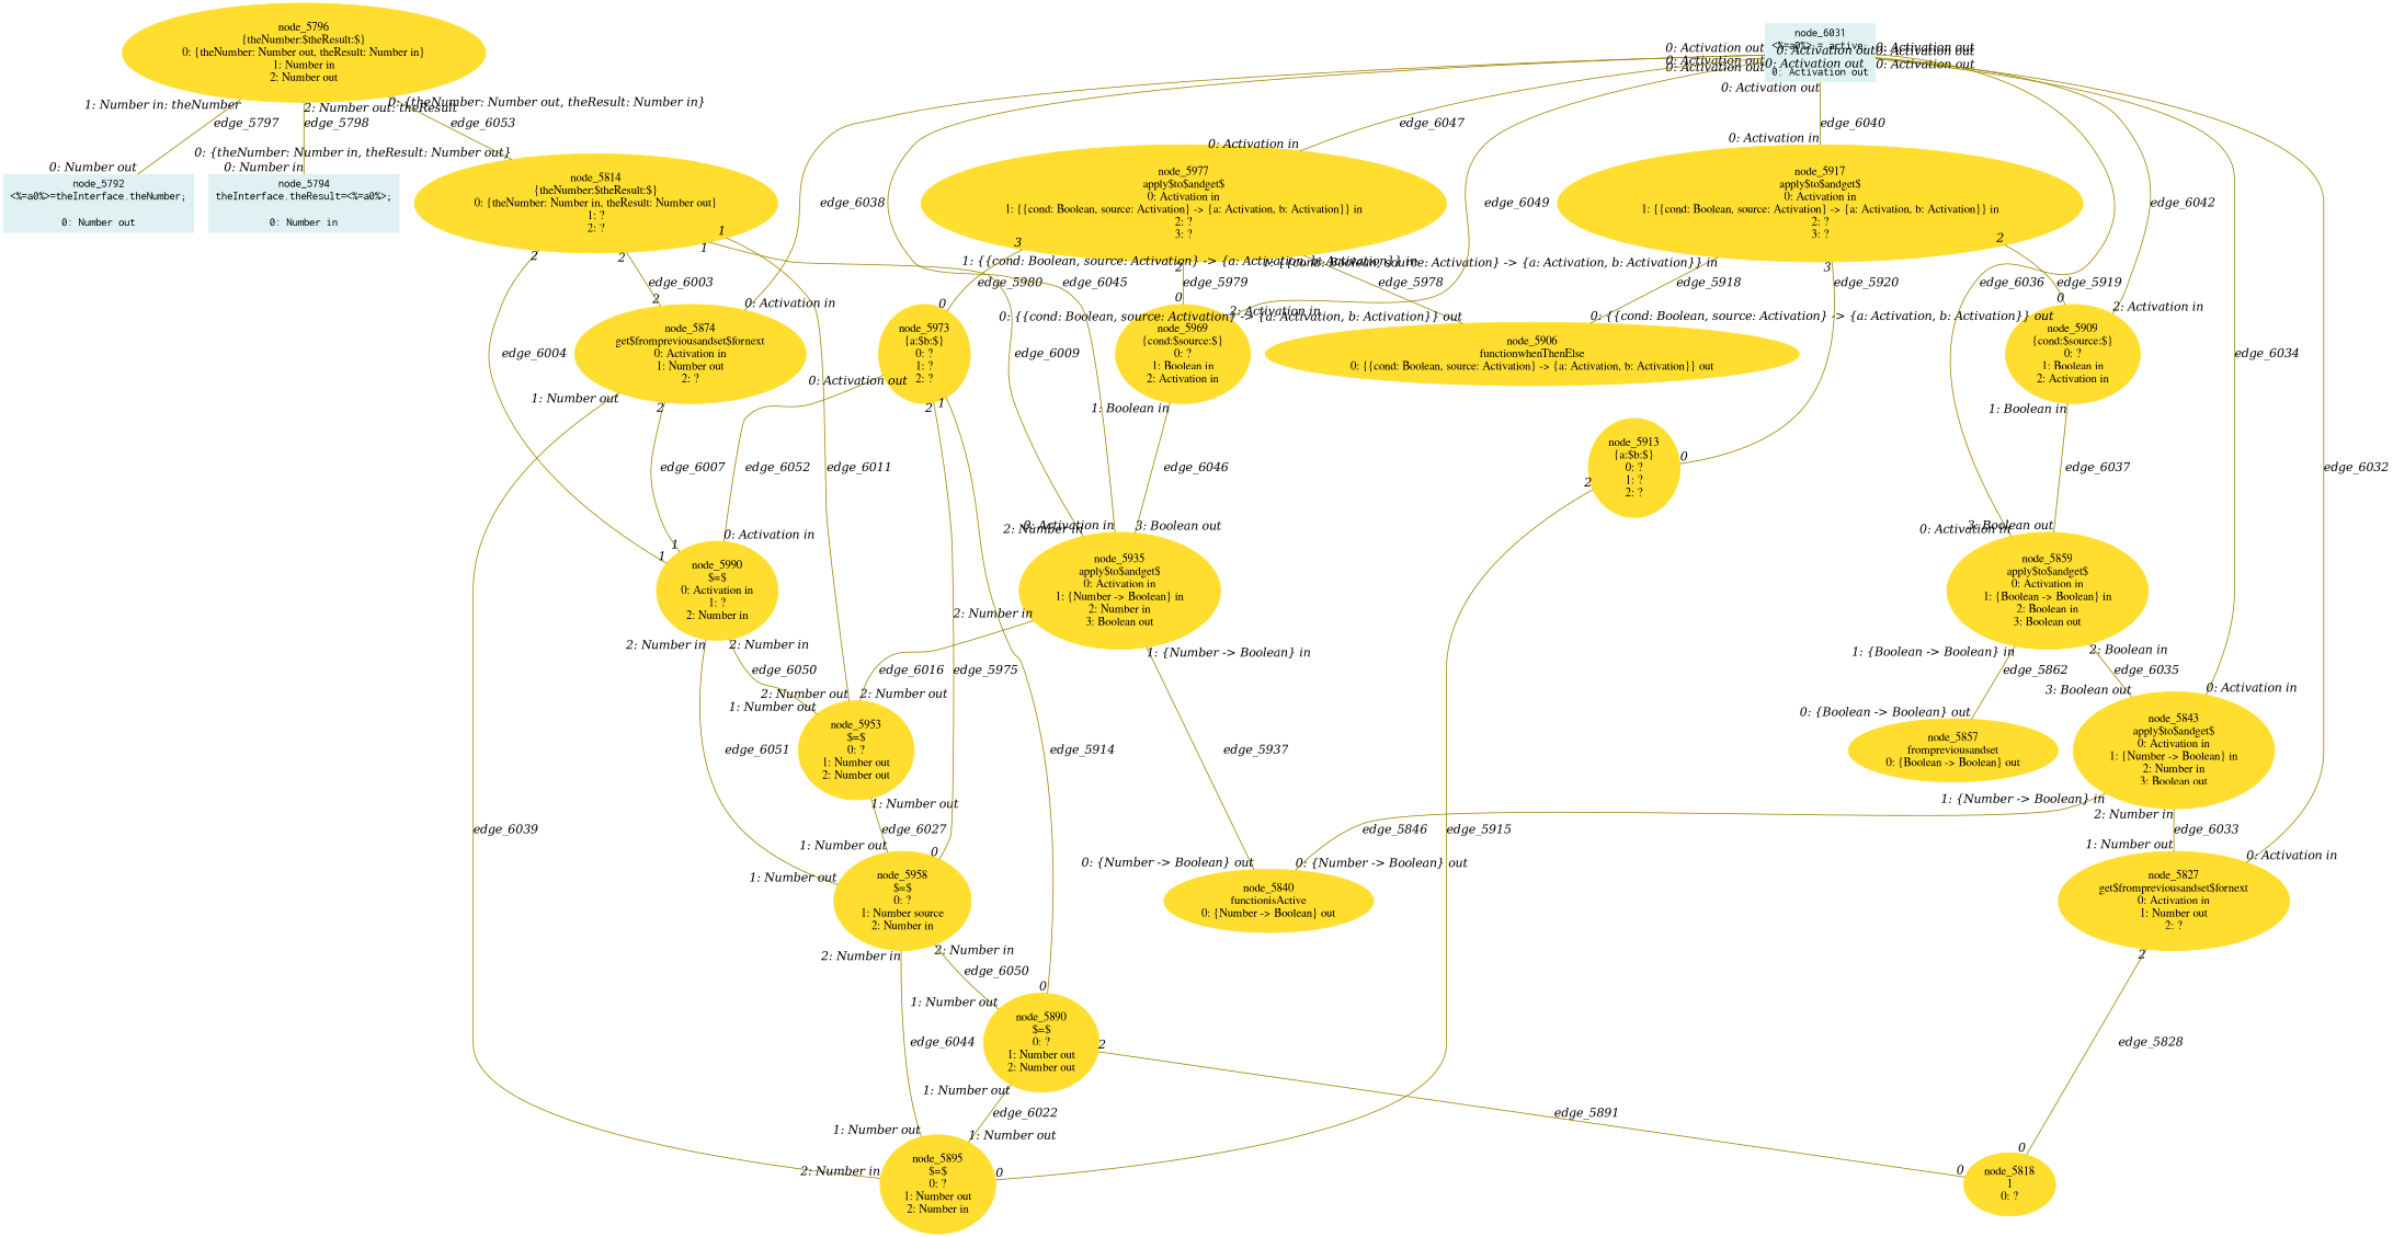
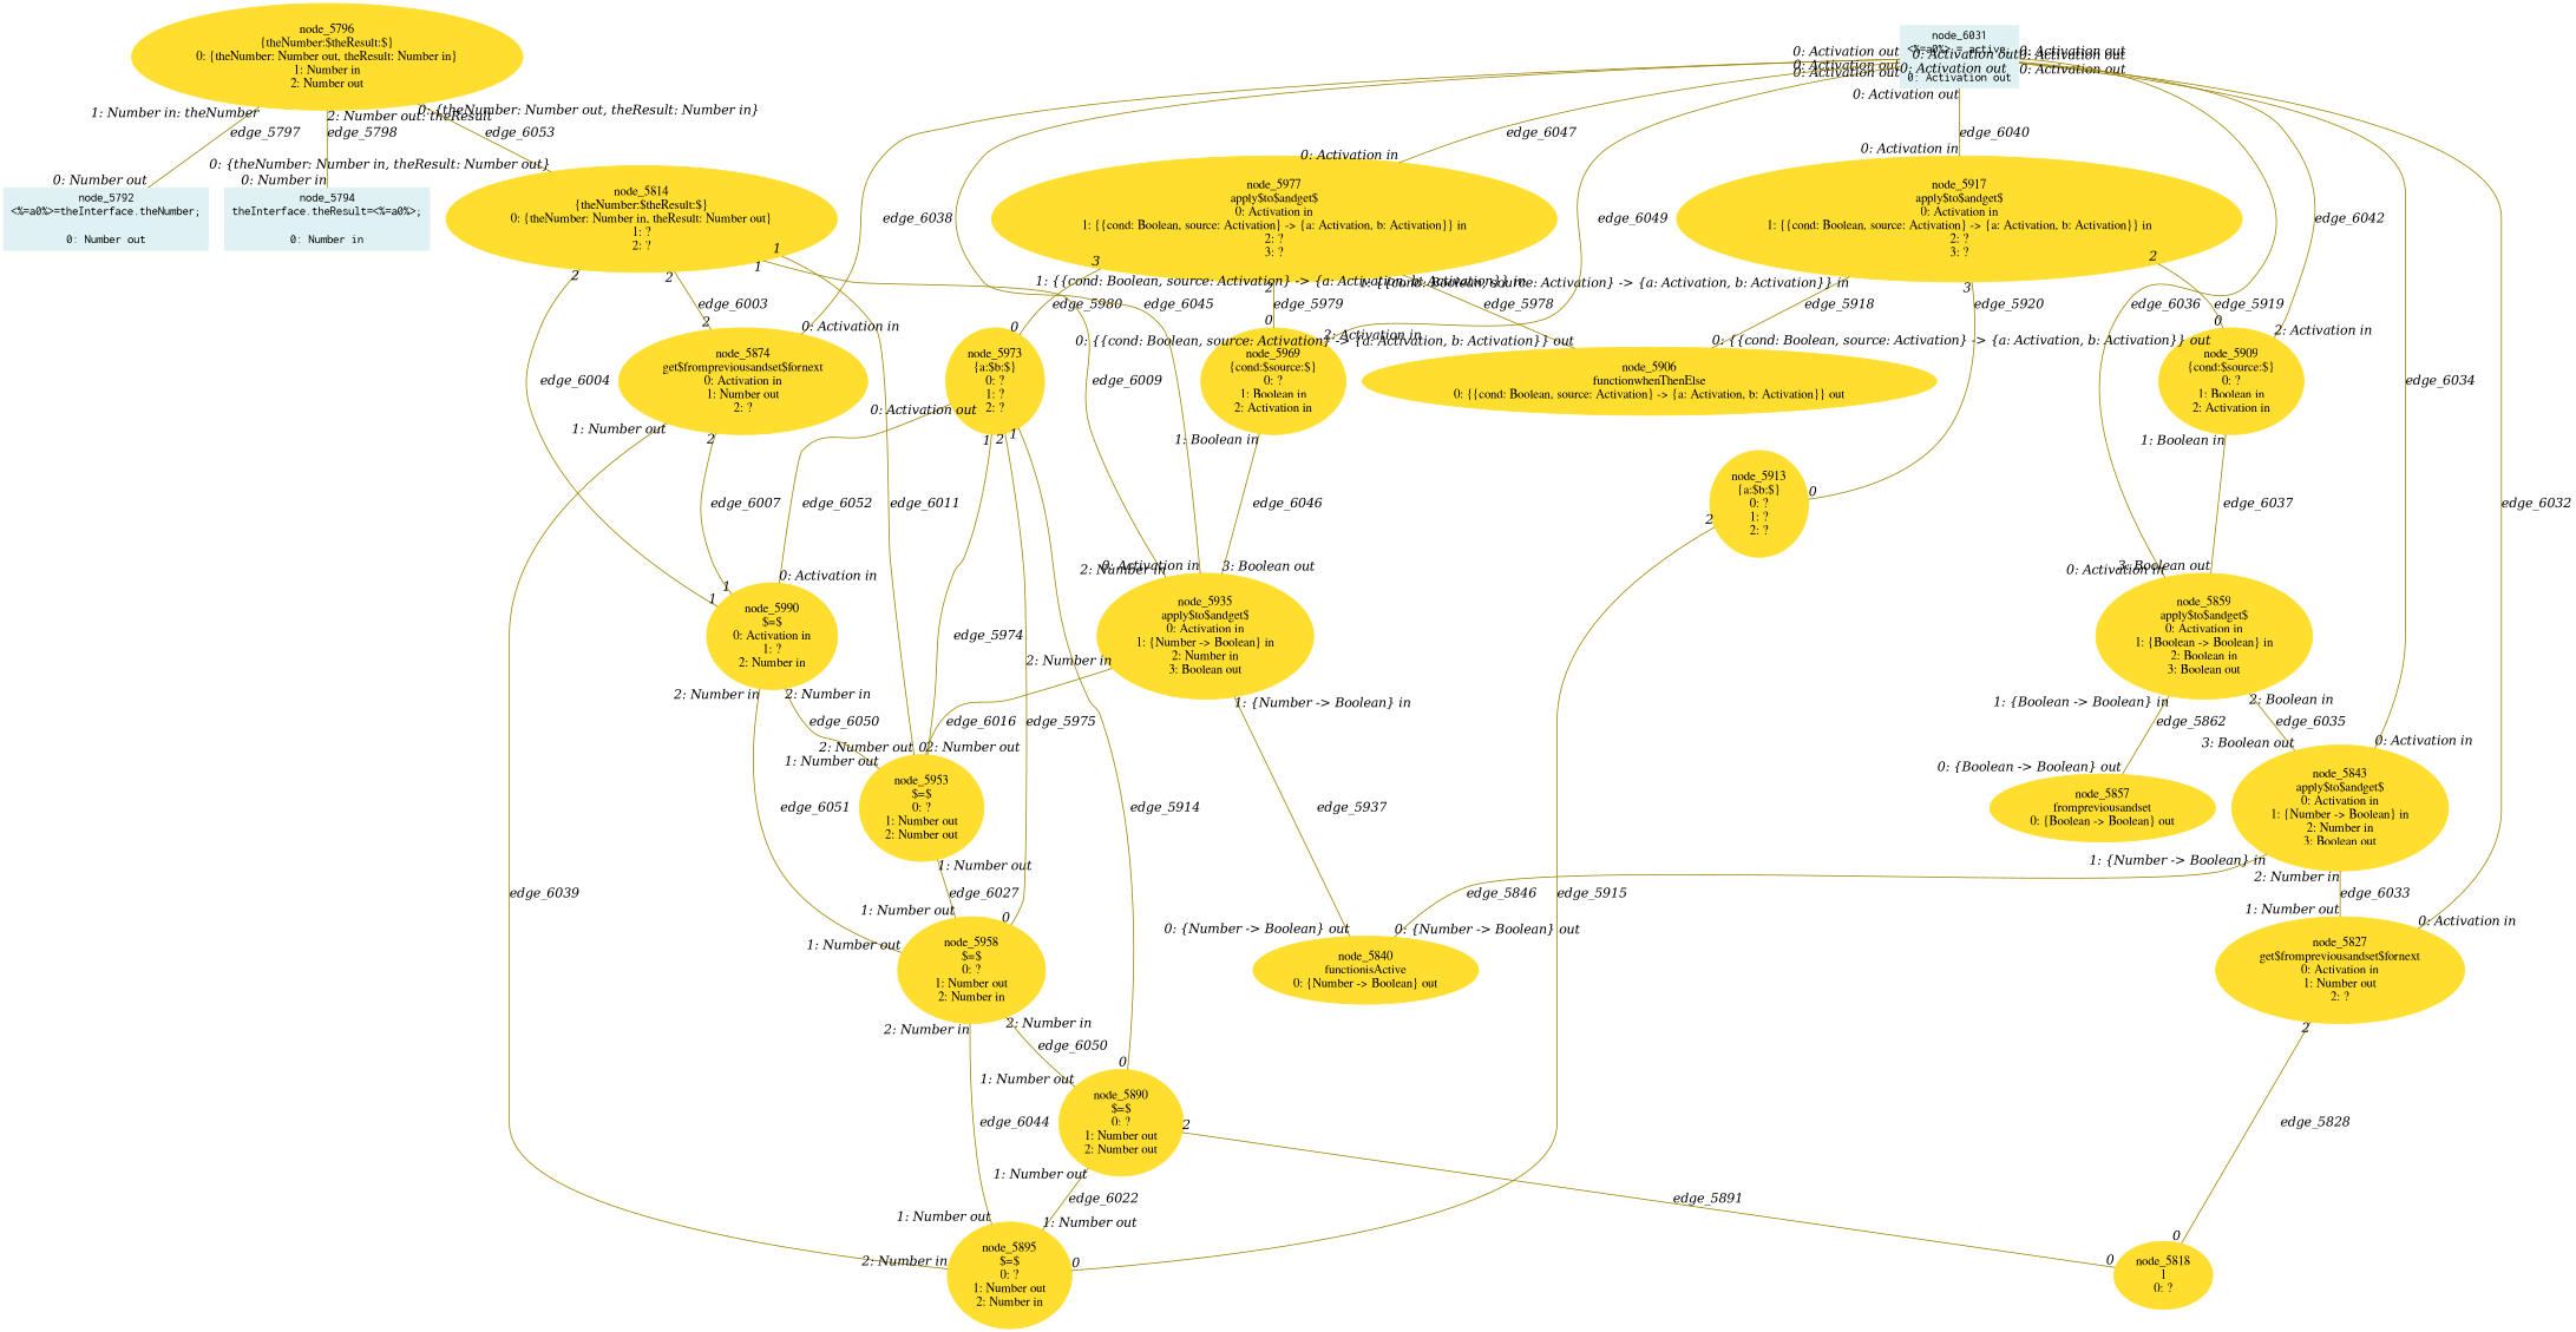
  digraph {
    node [color="#ffde2f" fontname=Times shape=ellipse style=filled]
    edge [arrowHead=none arrowsize=1 color="#9d8400" dir=none fontname="Times-Italic" headlabel=0 taillabel="0: Activation out"]
    n1 [color="#dff1f2" fontname=Courier label="node_5792\n<%=a0%>=theInterface.theNumber;\n\n0: Number out" shape=box]
    n2 [color="#dff1f2" fontname=Courier label="node_5794\ntheInterface.theResult=<%=a0%>;\n\n0: Number in" shape=box]
    n3 [label="node_5796\n{theNumber:$theResult:$}\n0: {theNumber: Number out, theResult: Number in}\n1: Number in\n2: Number out"]
    n4 [label="node_5814\n{theNumber:$theResult:$}\n0: {theNumber: Number in, theResult: Number out}\n1: ?\n2: ?"]
    n5 [label="node_5874\nget$frompreviousandset$fornext\n0: Activation in\n1: Number out\n2: ?"]
    n6 [label="node_5935\napply$to$andget$\n0: Activation in\n1: {Number -> Boolean} in\n2: Number in\n3: Boolean out"]
    n7 [label="node_5953\n$=$\n0: ?\n1: Number out\n2: Number out"]
    n8 [label="node_5990\n$=$\n0: Activation in\n1: ?\n2: Number in"]
    n9 [label="node_5840\nfunctionisActive\n0: {Number -> Boolean} out"]
-   n10 [label="node_5958\n$=$\n0: ?\n1: Number source\n2: Number in"]
+   n10 [label="node_5958\n$=$\n0: ?\n1: Number out\n2: Number in"]
    n11 [label="node_5818\n1\n0: ?"]
    n12 [label="node_5827\nget$frompreviousandset$fornext\n0: Activation in\n1: Number out\n2: ?"]
    n13 [label="node_5843\napply$to$andget$\n0: Activation in\n1: {Number -> Boolean} in\n2: Number in\n3: Boolean out"]
    n14 [label="node_5857\nfrompreviousandset\n0: {Boolean -> Boolean} out"]
    n15 [label="node_5859\napply$to$andget$\n0: Activation in\n1: {Boolean -> Boolean} in\n2: Boolean in\n3: Boolean out"]
    n16 [label="node_5890\n$=$\n0: ?\n1: Number out\n2: Number out"]
    n17 [label="node_5895\n$=$\n0: ?\n1: Number out\n2: Number in"]
    n18 [label="node_5906\nfunctionwhenThenElse\n0: {{cond: Boolean, source: Activation} -> {a: Activation, b: Activation}} out"]
    n19 [label="node_5909\n{cond:$source:$}\n0: ?\n1: Boolean in\n2: Activation in"]
    n20 [label="node_5913\n{a:$b:$}\n0: ?\n1: ?\n2: ?"]
    n21 [label="node_5917\napply$to$andget$\n0: Activation in\n1: {{cond: Boolean, source: Activation} -> {a: Activation, b: Activation}} in\n2: ?\n3: ?"]
    n22 [label="node_5969\n{cond:$source:$}\n0: ?\n1: Boolean in\n2: Activation in"]
    n23 [label="node_5973\n{a:$b:$}\n0: ?\n1: ?\n2: ?"]
    n24 [label="node_5977\napply$to$andget$\n0: Activation in\n1: {{cond: Boolean, source: Activation} -> {a: Activation, b: Activation}} in\n2: ?\n3: ?"]
    n25 [color="#dff1f2" fontname=Courier label="node_6031\n<%=a0%> = active;\n\n0: Activation out" shape=box]
    n3 -> n1 [headlabel="0: Number out" label=edge_5797 taillabel="1: Number in: theNumber"]
    n3 -> n2 [headlabel="0: Number in" label=edge_5798 taillabel="2: Number out: theResult"]
    n3 -> n4 [headlabel="0: {theNumber: Number in, theResult: Number out}" label=edge_6053 taillabel="0: {theNumber: Number out, theResult: Number in}"]
    n4 -> n5 [headlabel=2 label=edge_6003 taillabel=2]
    n4 -> n6 [headlabel="2: Number in" label=edge_6009 taillabel=1]
    n4 -> n7 [headlabel="2: Number out" label=edge_6011 taillabel=1]
    n4 -> n8 [headlabel=1 label=edge_6004 taillabel=2]
    n5 -> n8 [headlabel=1 label=edge_6007 taillabel=2]
    n6 -> n7 [headlabel="2: Number out" label=edge_6016 taillabel="2: Number in"]
    n6 -> n9 [headlabel="0: {Number -> Boolean} out" label=edge_5937 taillabel="1: {Number -> Boolean} in"]
    n7 -> n10 [headlabel="1: Number out" label=edge_6027 taillabel="1: Number out"]
    n8 -> n7 [headlabel="1: Number out" label=edge_6050 taillabel="2: Number in"]
    n8 -> n10 [headlabel="1: Number out" label=edge_6051 taillabel="2: Number in"]
    n10 -> n16 [headlabel="1: Number out" label=edge_6050 taillabel="2: Number in"]
    n10 -> n17 [headlabel="1: Number out" label=edge_6044 taillabel="2: Number in"]
    n12 -> n11 [label=edge_5828 taillabel=2]
    n13 -> n9 [headlabel="0: {Number -> Boolean} out" label=edge_5846 taillabel="1: {Number -> Boolean} in"]
    n13 -> n12 [headlabel="1: Number out" label=edge_6033 taillabel="2: Number in"]
    n15 -> n13 [headlabel="3: Boolean out" label=edge_6035 taillabel="2: Boolean in"]
    n15 -> n14 [headlabel="0: {Boolean -> Boolean} out" label=edge_5862 taillabel="1: {Boolean -> Boolean} in"]
    n16 -> n11 [label=edge_5891 taillabel=2]
    n16 -> n17 [headlabel="1: Number out" label=edge_6022 taillabel="1: Number out"]
    n17 -> n5 [headlabel="1: Number out" label=edge_6039 taillabel="2: Number in"]
    n19 -> n15 [headlabel="3: Boolean out" label=edge_6037 taillabel="1: Boolean in"]
    n20 -> n17 [label=edge_5915 taillabel=2]
    n21 -> n18 [headlabel="0: {{cond: Boolean, source: Activation} -> {a: Activation, b: Activation}} out" label=edge_5918 taillabel="1: {{cond: Boolean, source: Activation} -> {a: Activation, b: Activation}} in"]
    n21 -> n19 [label=edge_5919 taillabel=2]
    n21 -> n20 [label=edge_5920 taillabel=3]
    n22 -> n6 [headlabel="3: Boolean out" label=edge_6046 taillabel="1: Boolean in"]
+   n23 -> n7 [label=edge_5974 taillabel=1]
    n23 -> n8 [headlabel="0: Activation in" label=edge_6052]
    n23 -> n10 [label=edge_5975 taillabel=2]
    n23 -> n16 [label=edge_5914 taillabel=1]
    n24 -> n18 [headlabel="0: {{cond: Boolean, source: Activation} -> {a: Activation, b: Activation}} out" label=edge_5978 taillabel="1: {{cond: Boolean, source: Activation} -> {a: Activation, b: Activation}} in"]
    n24 -> n22 [label=edge_5979 taillabel=2]
    n24 -> n23 [label=edge_5980 taillabel=3]
    n25 -> n5 [headlabel="0: Activation in" label=edge_6038]
    n25 -> n6 [headlabel="0: Activation in" label=edge_6045]
    n25 -> n12 [headlabel="0: Activation in" label=edge_6032]
    n25 -> n13 [headlabel="0: Activation in" label=edge_6034]
    n25 -> n15 [headlabel="0: Activation in" label=edge_6036]
    n25 -> n19 [headlabel="2: Activation in" label=edge_6042]
    n25 -> n21 [headlabel="0: Activation in" label=edge_6040]
    n25 -> n22 [headlabel="2: Activation in" label=edge_6049]
    n25 -> n24 [headlabel="0: Activation in" label=edge_6047]
  }
